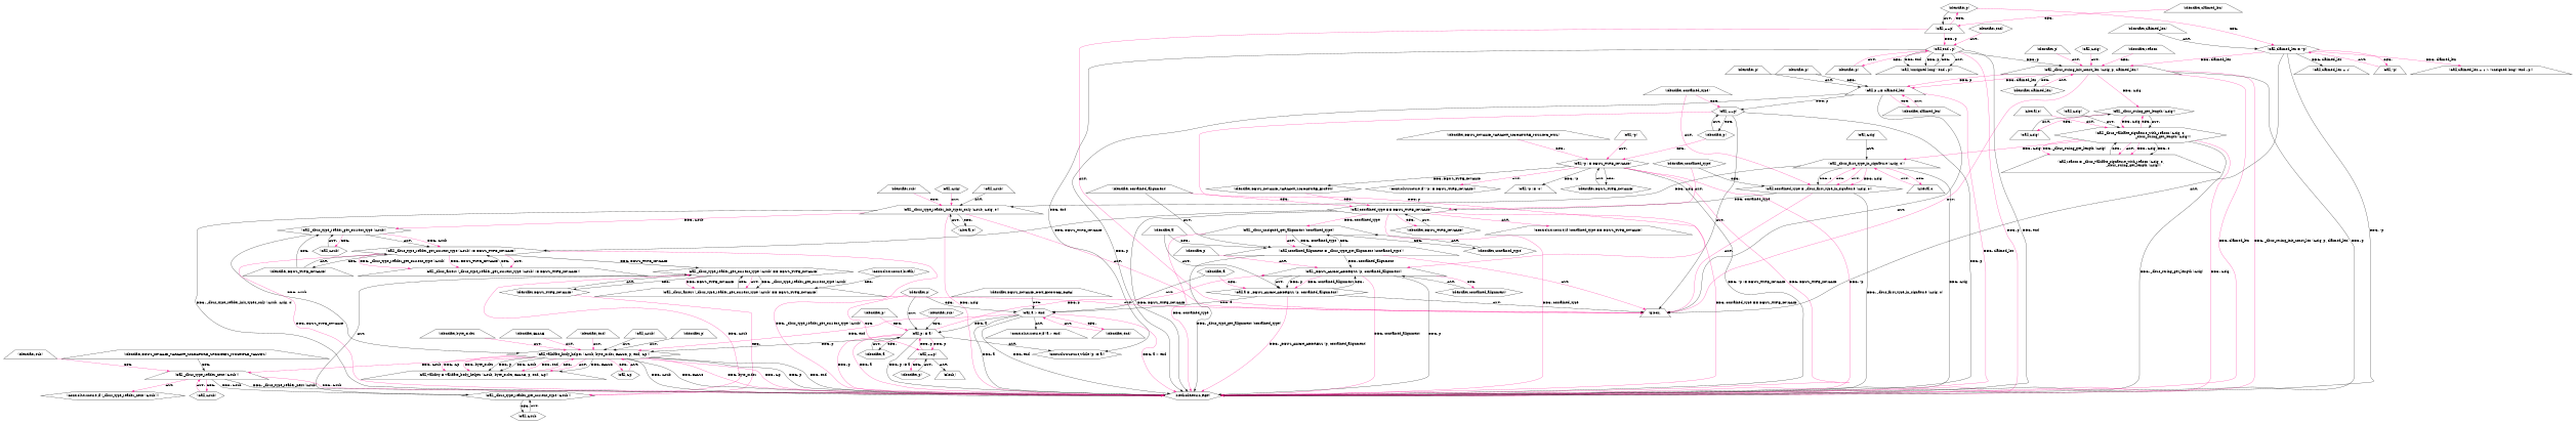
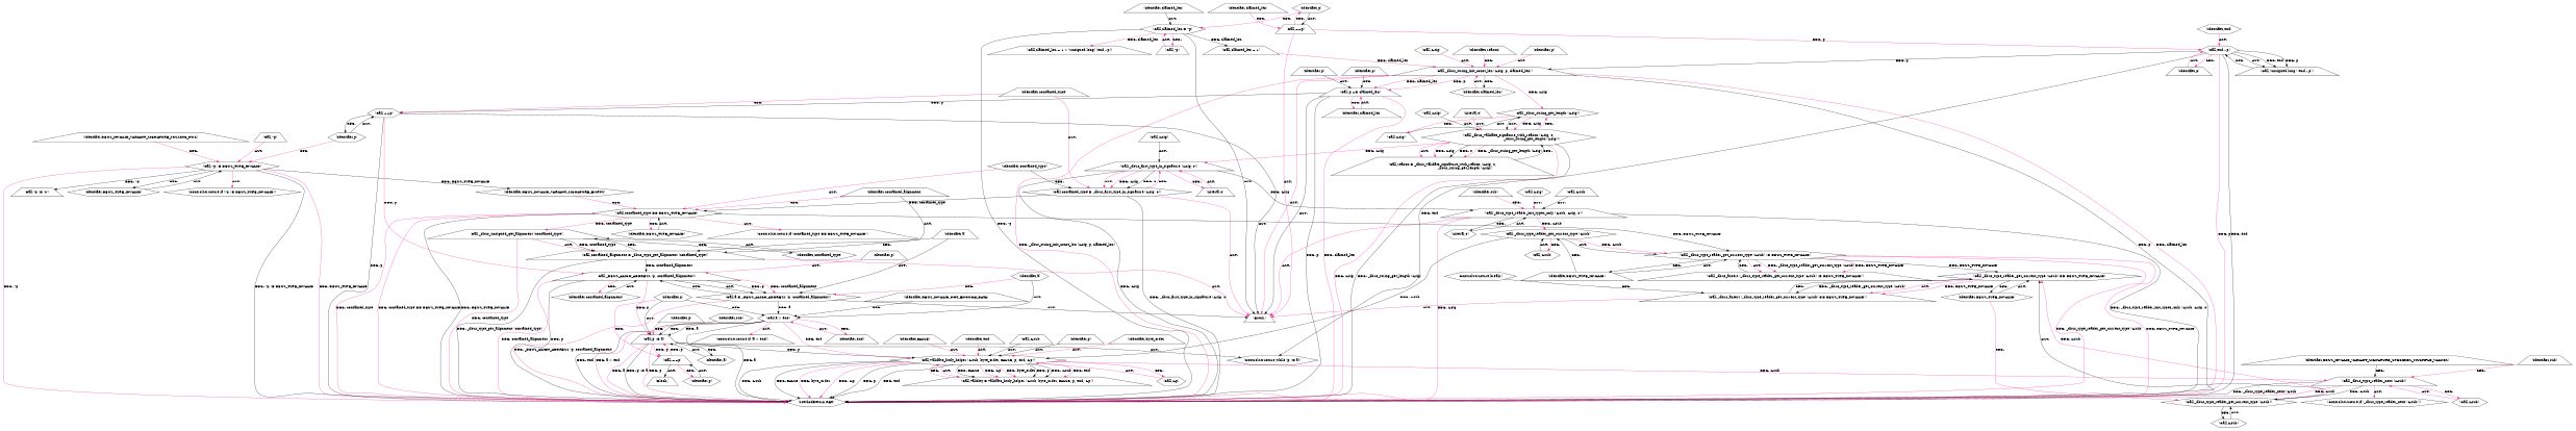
  digraph {
    node [shape=trapezium]
    edge [color=deeppink]
    n1 [label="(Call,_dbus_type_reader_get_current_type (&sub) == DBUS_TYPE_INVALID)" shape=hexagon]
    n2 [label="(Call,_dbus_assert (_dbus_type_reader_get_current_type (&sub) == DBUS_TYPE_INVALID))"]
    n3 [label="(Identifier,DBUS_TYPE_INVALID)" shape=hexagon]
    n4 [label="(Block,)"]
    n5 [label="(Call,_dbus_type_reader_get_current_type (&sub))" shape=hexagon]
    n6 [label="(Call,&sub)" shape=hexagon]
    n7 [label="(Call,_dbus_type_reader_next (&sub))"]
    n8 [label="(ControlStructure,if (_dbus_type_reader_next (&sub)))" shape=hexagon]
    n9 [label="(MethodReturn,RET)" shape=hexagon]
    n10 [label="(Call,&sub)" shape=hexagon]
    n11 [label="(Call,validate_body_helper (&sub, byte_order, FALSE, p, end, &p))" shape=hexagon]
    n12 [label="(Call,validity = validate_body_helper (&sub, byte_order, FALSE, p, end, &p))"]
    n13 [label="(Call,&p)" shape=hexagon]
    n14 [label="(Call,_dbus_type_reader_get_current_type (&sub))" shape=hexagon]
    n15 [label="(Call,_dbus_type_reader_get_current_type (&sub) != DBUS_TYPE_INVALID)" shape=hexagon]
    n16 [label="(Call,&sub)" shape=hexagon]
    n17 [label="(Identifier,DBUS_TYPE_INVALID)"]
    n18 [label="(Call,_dbus_assert (_dbus_type_reader_get_current_type (&sub) != DBUS_TYPE_INVALID))"]
    n19 [label="(Call,_dbus_type_reader_init_types_only (&sub, &sig, 0))"]
    n20 [label="(Literal,0)" shape=hexagon]
    n21 [label="(Call,_dbus_first_type_in_signature (&sig, 0))"]
    n22 [label="(Call,contained_type = _dbus_first_type_in_signature (&sig, 0))" shape=hexagon]
    n23 [label="(Literal,0)"]
    n24 [label="(Call,contained_type == DBUS_TYPE_INVALID)" shape=hexagon]
    n25 [label="(Call,_dbus_validate_signature_with_reason (&sig, 0,\n                                           _dbus_string_get_length (&sig)))" shape=hexagon]
    n26 [label="(Call,_dbus_string_get_length (&sig))" shape=hexagon]
    n27 [label="(Call,reason = _dbus_validate_signature_with_reason (&sig, 0,\n                                           _dbus_string_get_length (&sig)))"]
    n28 [label="(Call,&sig)"]
    n29 [label="(Call,_dbus_string_init_const_len (&sig, p, claimed_len))"]
    n30 [label="(Call,p += claimed_len)"]
    n31 [label="(Identifier,claimed_len)" shape=hexagon]
    n32 [label="(Call,++p)" shape=hexagon]
    n33 [label="(Identifier,claimed_len)"]
    n34 [label="(Call,end - p)" shape=hexagon]
    n35 [label="(Identifier,p)"]
    n36 [label="(Call,(unsigned long) (end - p))"]
    n37 [label="(ControlStructure,while (p != a))" shape=hexagon]
    n38 [label="(Call,a > end)" shape=hexagon]
    n39 [label="(Call,p != a)"]
    n40 [label="(ControlStructure,if (a > end))"]
    n41 [label="(Identifier,end)"]
    n42 [label="(Call,++p)"]
    n43 [label="(Identifier,p)" shape=hexagon]
    n44 [label="(Call,claimed_len = *p)" shape=hexagon]
    n45 [label="(Call,claimed_len + 1)"]
    n46 [label="(Call,*p)"]
    n47 [label="(Call,claimed_len + 1 > (unsigned long) (end - p))"]
    n48 [label="(Call,++p)"]
    n49 [label="(Identifier,a)" shape=hexagon]
    n50 [label="(Block,)"]
    n51 [label="(Identifier,p)" shape=hexagon]
    n52 [label="(Call,_DBUS_ALIGN_ADDRESS (p, contained_alignment))"]
    n53 [label="(Call,a = _DBUS_ALIGN_ADDRESS (p, contained_alignment))" shape=hexagon]
    n54 [label="(Identifier,contained_alignment)" shape=hexagon]
    n55 [label="(Identifier,p)" shape=hexagon]
    n56 [label="(Call,*p != DBUS_TYPE_INVALID)" shape=hexagon]
    n57 [label="(Call,contained_alignment = _dbus_type_get_alignment (contained_type))"]
    n58 [label="(Call,_dbus_unsigned_get_alignment (contained_type))"]
    n59 [label="(Identifier,contained_type)" shape=hexagon]
    n60 [label="(Identifier,DBUS_TYPE_INVALID)" shape=hexagon]
    n61 [label="(ControlStructure,if (contained_type == DBUS_TYPE_INVALID))"]
    n62 [label="(Call,*p != '\0')"]
    n63 [label="(Identifier,DBUS_TYPE_INVALID)" shape=hexagon]
    n64 [label="(ControlStructure,if (*p != DBUS_TYPE_INVALID))" shape=hexagon]
    n65 [label="(Identifier,DBUS_INVALID_VARIANT_SIGNATURE_EMPTY)" shape=hexagon]
    n66 [label="(Identifier,sub)"]
    n67 [label="(Call,&sig)" shape=hexagon]
    n68 [label="(Identifier,contained_alignment)"]
    n69 [label="(Call,*p)"]
    n70 [label="(Identifier,p)"]
    n71 [label="(Call,&sig)"]
    n72 [label="(ControlStructure,break;)" shape=hexagon]
    n73 [label="(Identifier,claimed_len)"]
    n74 [label="(Identifier,DBUS_INVALID_VARIANT_SIGNATURE_SPECIFIES_MULTIPLE_VALUES)"]
    n75 [label="(Identifier,DBUS_INVALID_NOT_ENOUGH_DATA)"]
    n76 [label="(Identifier,p)"]
    n77 [label="(Identifier,contained_type)"]
    n78 [label="(Call,&sig)" shape=hexagon]
    n79 [label="(Identifier,sub)" shape=hexagon]
    n80 [label="(Identifier,claimed_len)"]
    n81 [label="(Identifier,reason)"]
    n82 [label="(Identifier,p)"]
    n83 [label="(Identifier,byte_order)"]
    n84 [label="(Identifier,sub)"]
    n85 [label="(Literal,0)"]
    n86 [label="(Identifier,p)"]
    n87 [label="(Identifier,FALSE)"]
    n88 [label="(Identifier,DBUS_INVALID_VARIANT_SIGNATURE_MISSING_NUL)"]
    n89 [label="(Identifier,end)"]
    n90 [label="(Identifier,p)"]
    n91 [label="(Identifier,p)"]
    n92 [label="(Call,&sig)" shape=hexagon]
    n93 [label="(Identifier,end)" shape=hexagon]
    n94 [label="(Identifier,contained_type)" shape=hexagon]
    n95 [label="(Identifier,a)"]
    n96 [label="(Call,&sub)"]
    n97 [label="(Call,&sub)"]
    n98 [label="(Identifier,a)" shape=hexagon]
    n99 [label="(Identifier,p)" shape=hexagon]
    n1 -> n2 [label="AST: "]
    n1 -> n2 [color=black label="DDG: _dbus_type_reader_get_current_type (&sub)"]
    n1 -> n2 [label="DDG: DBUS_TYPE_INVALID"]
    n1 -> n3 [color=black label="CFG: "]
    n2 -> n1 [color=black label="CFG: "]
    n2 -> n4 [label="AST: "]
    n3 -> n1 [color=black label="AST: "]
    n3 -> n5 [label="CFG: "]
    n5 -> n1 [color=black label="AST: "]
    n5 -> n1 [label="DDG: &sub"]
    n5 -> n6 [color=black label="CFG: "]
    n6 -> n5 [color=black label="AST: "]
    n7 -> n5 [color=black label="DDG: &sub"]
    n7 -> n8 [label="AST: "]
    n7 -> n9 [color=black label="DDG: _dbus_type_reader_next (&sub)"]
    n7 -> n9 [label="DDG: &sub"]
    n7 -> n10 [label="CFG: "]
    n10 -> n7 [label="AST: "]
    n11 -> n7 [label="DDG: &sub"]
    n11 -> n9 [label="DDG: byte_order"]
    n11 -> n9 [label="DDG: &p"]
    n11 -> n9 [color=black label="DDG: p"]
    n11 -> n9 [color=black label="DDG: end"]
    n11 -> n9 [color=black label="DDG: &sub"]
    n11 -> n9 [color=black label="DDG: FALSE"]
    n11 -> n12 [label="AST: "]
    n11 -> n12 [color=black label="DDG: FALSE"]
    n11 -> n12 [label="DDG: &p"]
    n11 -> n12 [label="DDG: byte_order"]
    n11 -> n12 [color=black label="DDG: p"]
    n11 -> n12 [color=black label="DDG: &sub"]
    n11 -> n12 [label="DDG: end"]
    n11 -> n13 [label="CFG: "]
    n12 -> n11 [label="CFG: "]
    n13 -> n11 [label="AST: "]
    n14 -> n11 [color=black label="DDG: &sub"]
    n14 -> n15 [color=black label="AST: "]
    n14 -> n15 [label="DDG: &sub"]
    n14 -> n16 [label="CFG: "]
    n15 -> n1 [color=black label="DDG: DBUS_TYPE_INVALID"]
    n15 -> n9 [label="DDG: DBUS_TYPE_INVALID"]
    n15 -> n9 [label="DDG: _dbus_type_reader_get_current_type (&sub)"]
    n15 -> n17 [color=black label="CFG: "]
    n15 -> n18 [label="AST: "]
    n15 -> n18 [label="DDG: _dbus_type_reader_get_current_type (&sub)"]
    n15 -> n18 [label="DDG: DBUS_TYPE_INVALID"]
    n16 -> n14 [color=black label="AST: "]
    n17 -> n14 [color=black label="CFG: "]
    n17 -> n15 [color=black label="AST: "]
    n18 -> n15 [color=black label="CFG: "]
    n19 -> n4 [label="AST: "]
    n19 -> n9 [color=black label="DDG: _dbus_type_reader_init_types_only (&sub, &sig, 0)"]
    n19 -> n9 [label="DDG: &sig"]
    n19 -> n14 [label="DDG: &sub"]
    n19 -> n20 [color=black label="CFG: "]
    n20 -> n19 [color=black label="AST: "]
    n21 -> n9 [color=black label="DDG: &sig"]
    n21 -> n19 [color=black label="DDG: &sig"]
    n21 -> n22 [label="AST: "]
    n21 -> n22 [label="DDG: &sig"]
    n21 -> n22 [color=black label="DDG: 0"]
    n21 -> n23 [label="CFG: "]
    n22 -> n4 [label="AST: "]
    n22 -> n9 [color=black label="DDG: _dbus_first_type_in_signature (&sig, 0)"]
    n22 -> n21 [label="CFG: "]
    n22 -> n24 [color=black label="DDG: contained_type"]
    n23 -> n21 [label="AST: "]
    n24 -> n9 [label="DDG: contained_type"]
    n24 -> n9 [label="DDG: contained_type == DBUS_TYPE_INVALID"]
    n24 -> n9 [color=black label="DDG: DBUS_TYPE_INVALID"]
    n24 -> n15 [color=black label="DDG: DBUS_TYPE_INVALID"]
    n24 -> n58 [label="DDG: contained_type"]
    n24 -> n60 [label="CFG: "]
    n24 -> n61 [label="AST: "]
    n25 -> n9 [color=black label="DDG: _dbus_string_get_length (&sig)"]
    n25 -> n9 [label="DDG: &sig"]
    n25 -> n21 [label="DDG: &sig"]
    n25 -> n26 [label="CFG: "]
    n25 -> n27 [label="AST: "]
    n25 -> n27 [label="DDG: &sig"]
    n25 -> n27 [color=black label="DDG: 0"]
    n25 -> n27 [label="DDG: _dbus_string_get_length (&sig)"]
    n26 -> n25 [color=black label="AST: "]
    n26 -> n25 [label="DDG: &sig"]
    n26 -> n28 [label="CFG: "]
    n27 -> n25 [color=black label="CFG: "]
    n28 -> n26 [color=black label="AST: "]
    n29 -> n4 [label="AST: "]
    n29 -> n9 [label="DDG: _dbus_string_init_const_len (&sig, p, claimed_len)"]
    n29 -> n9 [color=black label="DDG: p"]
    n29 -> n9 [label="DDG: claimed_len"]
    n29 -> n26 [label="DDG: &sig"]
    n29 -> n30 [label="DDG: claimed_len"]
    n29 -> n30 [label="DDG: p"]
    n29 -> n31 [color=black label="CFG: "]
    n30 -> n4 [color=black label="AST: "]
    n30 -> n9 [color=black label="DDG: p"]
    n30 -> n9 [label="DDG: claimed_len"]
    n30 -> n32 [color=black label="DDG: p"]
    n30 -> n33 [label="CFG: "]
    n31 -> n29 [label="AST: "]
    n32 -> n4 [color=black label="AST: "]
    n32 -> n9 [color=black label="DDG: p"]
    n32 -> n52 [label="DDG: p"]
    n32 -> n55 [color=black label="CFG: "]
    n33 -> n30 [label="AST: "]
    n34 -> n9 [label="DDG: p"]
    n34 -> n9 [color=black label="DDG: end"]
    n34 -> n29 [color=black label="DDG: p"]
    n34 -> n35 [label="CFG: "]
    n34 -> n36 [color=black label="AST: "]
    n34 -> n36 [color=black label="DDG: end"]
    n34 -> n36 [color=black label="DDG: p"]
    n34 -> n37 [color=black label="DDG: end"]
    n35 -> n34 [label="AST: "]
    n36 -> n34 [color=black label="CFG: "]
    n38 -> n9 [label="DDG: a > end"]
    n38 -> n9 [color=black label="DDG: a"]
    n38 -> n9 [color=black label="DDG: end"]
    n38 -> n11 [label="DDG: end"]
    n38 -> n39 [color=black label="DDG: a"]
-   n38 -> n40 [color=black label="AST: "]
+   n38 -> n40 [label="AST: "]
    n38 -> n41 [label="CFG: "]
    n39 -> n9 [color=black label="DDG: p != a"]
    n39 -> n9 [label="DDG: p"]
    n39 -> n9 [label="DDG: a"]
    n39 -> n11 [color=black label="DDG: p"]
    n39 -> n37 [color=black label="AST: "]
    n39 -> n48 [label="DDG: p"]
    n39 -> n49 [color=black label="CFG: "]
    n41 -> n38 [label="AST: "]
    n42 -> n4 [label="AST: "]
    n42 -> n34 [label="DDG: p"]
    n42 -> n43 [label="CFG: "]
    n43 -> n42 [color=black label="AST: "]
    n43 -> n44 [label="CFG: "]
    n44 -> n4 [color=black label="AST: "]
    n44 -> n9 [color=black label="DDG: *p"]
-   n44 -> n29 [label="DDG: claimed_len"]
+   n45 -> n29 [label="DDG: claimed_len"]
    n44 -> n45 [color=black label="DDG: claimed_len"]
    n44 -> n46 [label="CFG: "]
    n44 -> n47 [label="DDG: claimed_len"]
    n46 -> n44 [label="AST: "]
    n48 -> n39 [label="DDG: p"]
    n48 -> n50 [color=black label="AST: "]
    n48 -> n51 [label="CFG: "]
    n49 -> n39 [color=black label="AST: "]
    n51 -> n48 [color=black label="AST: "]
    n52 -> n9 [label="DDG: contained_alignment"]
    n52 -> n9 [color=black label="DDG: p"]
-   n39 -> n52 [label="DDG: p"]
+   n52 -> n39 [label="DDG: p"]
    n52 -> n53 [color=black label="AST: "]
    n52 -> n53 [color=black label="DDG: p"]
    n52 -> n53 [label="DDG: contained_alignment"]
    n52 -> n54 [label="CFG: "]
    n53 -> n4 [color=black label="AST: "]
    n53 -> n9 [label="DDG: _DBUS_ALIGN_ADDRESS (p, contained_alignment)"]
    n53 -> n38 [color=black label="DDG: a"]
    n53 -> n52 [color=black label="CFG: "]
    n54 -> n52 [color=black label="AST: "]
    n55 -> n32 [color=black label="AST: "]
    n55 -> n56 [label="CFG: "]
    n56 -> n9 [color=black label="DDG: *p != DBUS_TYPE_INVALID"]
    n56 -> n9 [label="DDG: DBUS_TYPE_INVALID"]
    n56 -> n9 [label="DDG: *p"]
    n56 -> n62 [color=black label="DDG: *p"]
    n56 -> n63 [color=black label="CFG: "]
    n56 -> n64 [label="AST: "]
    n56 -> n65 [color=black label="DDG: DBUS_TYPE_INVALID"]
    n57 -> n4 [label="AST: "]
    n57 -> n9 [color=black label="DDG: _dbus_type_get_alignment (contained_type)"]
    n57 -> n52 [color=black label="DDG: contained_alignment"]
    n57 -> n58 [color=black label="CFG: "]
    n58 -> n9 [label="DDG: contained_type"]
    n58 -> n57 [label="AST: "]
    n58 -> n57 [color=black label="DDG: contained_type"]
    n58 -> n59 [color=black label="CFG: "]
    n59 -> n58 [color=black label="AST: "]
    n60 -> n24 [color=black label="AST: "]
    n63 -> n56 [color=black label="AST: "]
    n65 -> n24 [label="CFG: "]
    n66 -> n7 [label="CFG: "]
    n67 -> n25 [color=black label="AST: "]
    n68 -> n24 [label="CFG: "]
    n68 -> n57 [color=black label="AST: "]
    n69 -> n56 [label="AST: "]
    n70 -> n11 [color=black label="AST: "]
    n71 -> n21 [color=black label="AST: "]
    n72 -> n2 [color=black label="CFG: "]
    n73 -> n44 [color=black label="AST: "]
    n74 -> n7 [color=black label="CFG: "]
    n75 -> n38 [color=black label="CFG: "]
    n76 -> n30 [color=black label="CFG: "]
    n77 -> n22 [label="AST: "]
    n77 -> n32 [label="CFG: "]
    n78 -> n29 [label="AST: "]
    n79 -> n39 [color=black label="CFG: "]
    n80 -> n42 [label="CFG: "]
    n81 -> n29 [label="CFG: "]
    n82 -> n29 [label="AST: "]
    n83 -> n11 [label="AST: "]
    n84 -> n19 [label="CFG: "]
    n85 -> n25 [label="AST: "]
    n86 -> n30 [color=black label="AST: "]
    n87 -> n11 [label="AST: "]
    n88 -> n56 [label="CFG: "]
    n89 -> n11 [label="AST: "]
    n90 -> n39 [label="CFG: "]
    n91 -> n52 [label="AST: "]
    n92 -> n19 [label="AST: "]
    n93 -> n34 [label="AST: "]
    n94 -> n22 [color=black label="CFG: "]
    n94 -> n24 [label="AST: "]
    n95 -> n53 [color=black label="AST: "]
    n95 -> n57 [color=black label="CFG: "]
    n96 -> n11 [color=black label="AST: "]
    n97 -> n19 [color=black label="AST: "]
    n98 -> n38 [color=black label="AST: "]
    n98 -> n53 [label="CFG: "]
    n99 -> n38 [color=black label="CFG: "]
    n99 -> n39 [color=black label="AST: "]
    n99 -> n48 [label="CFG: "]
  }
